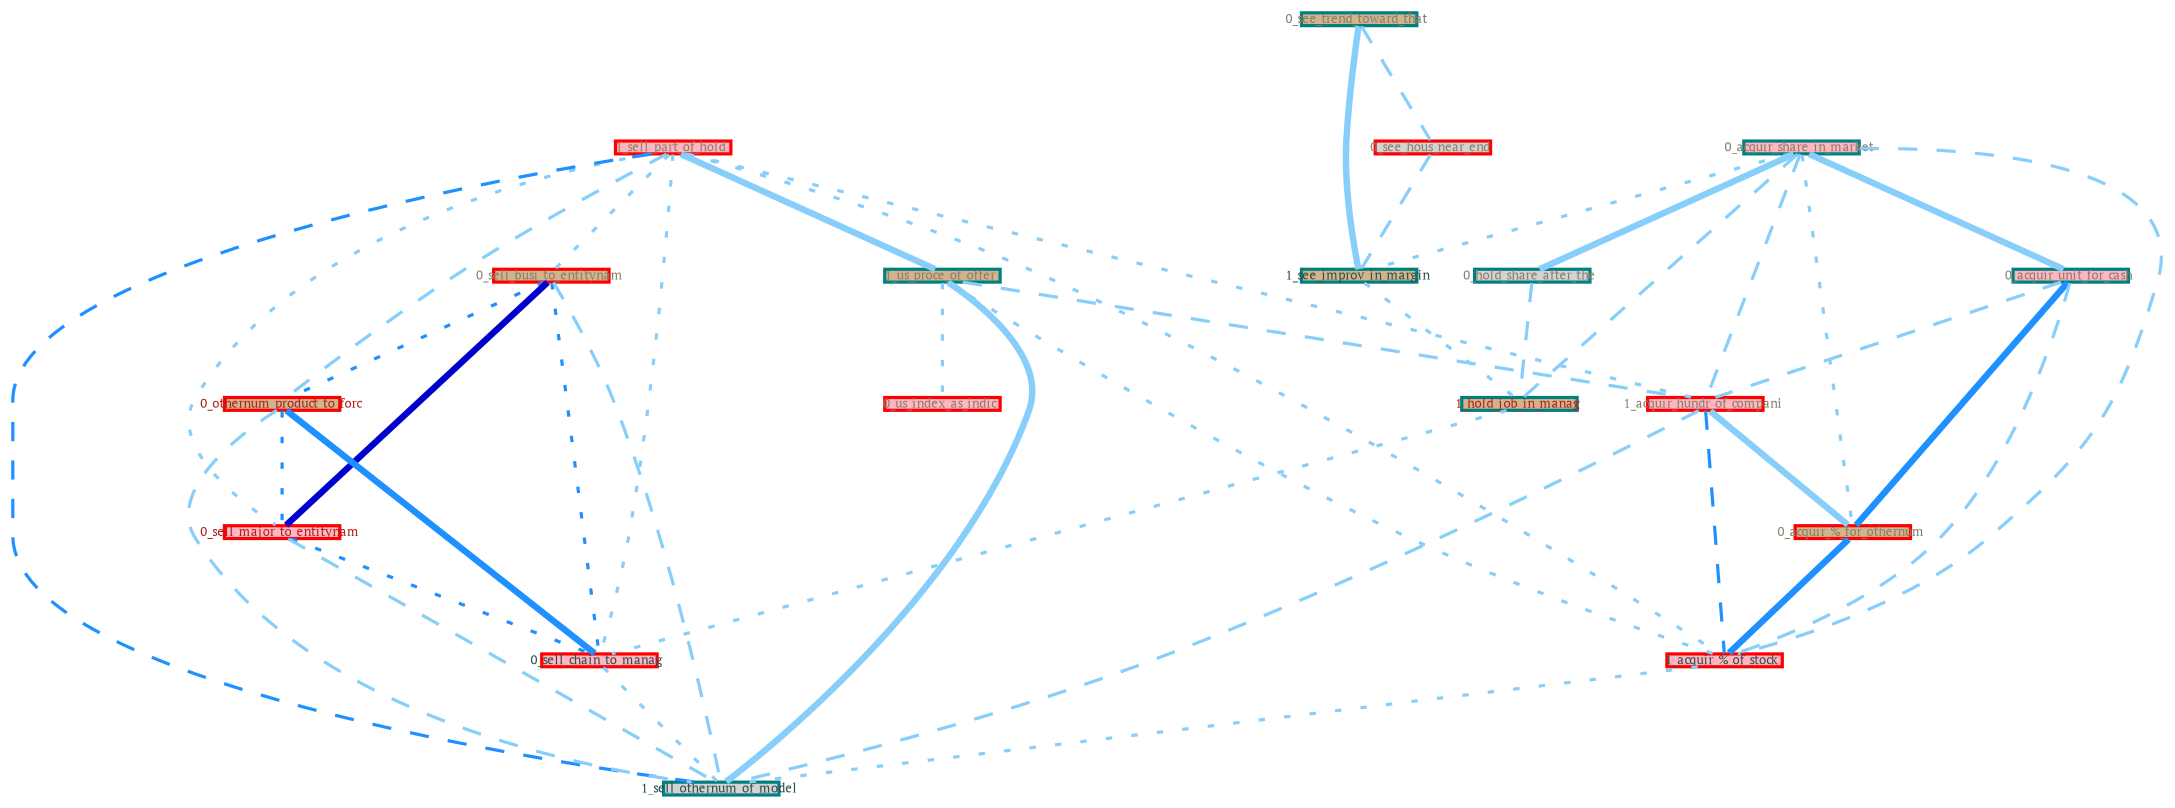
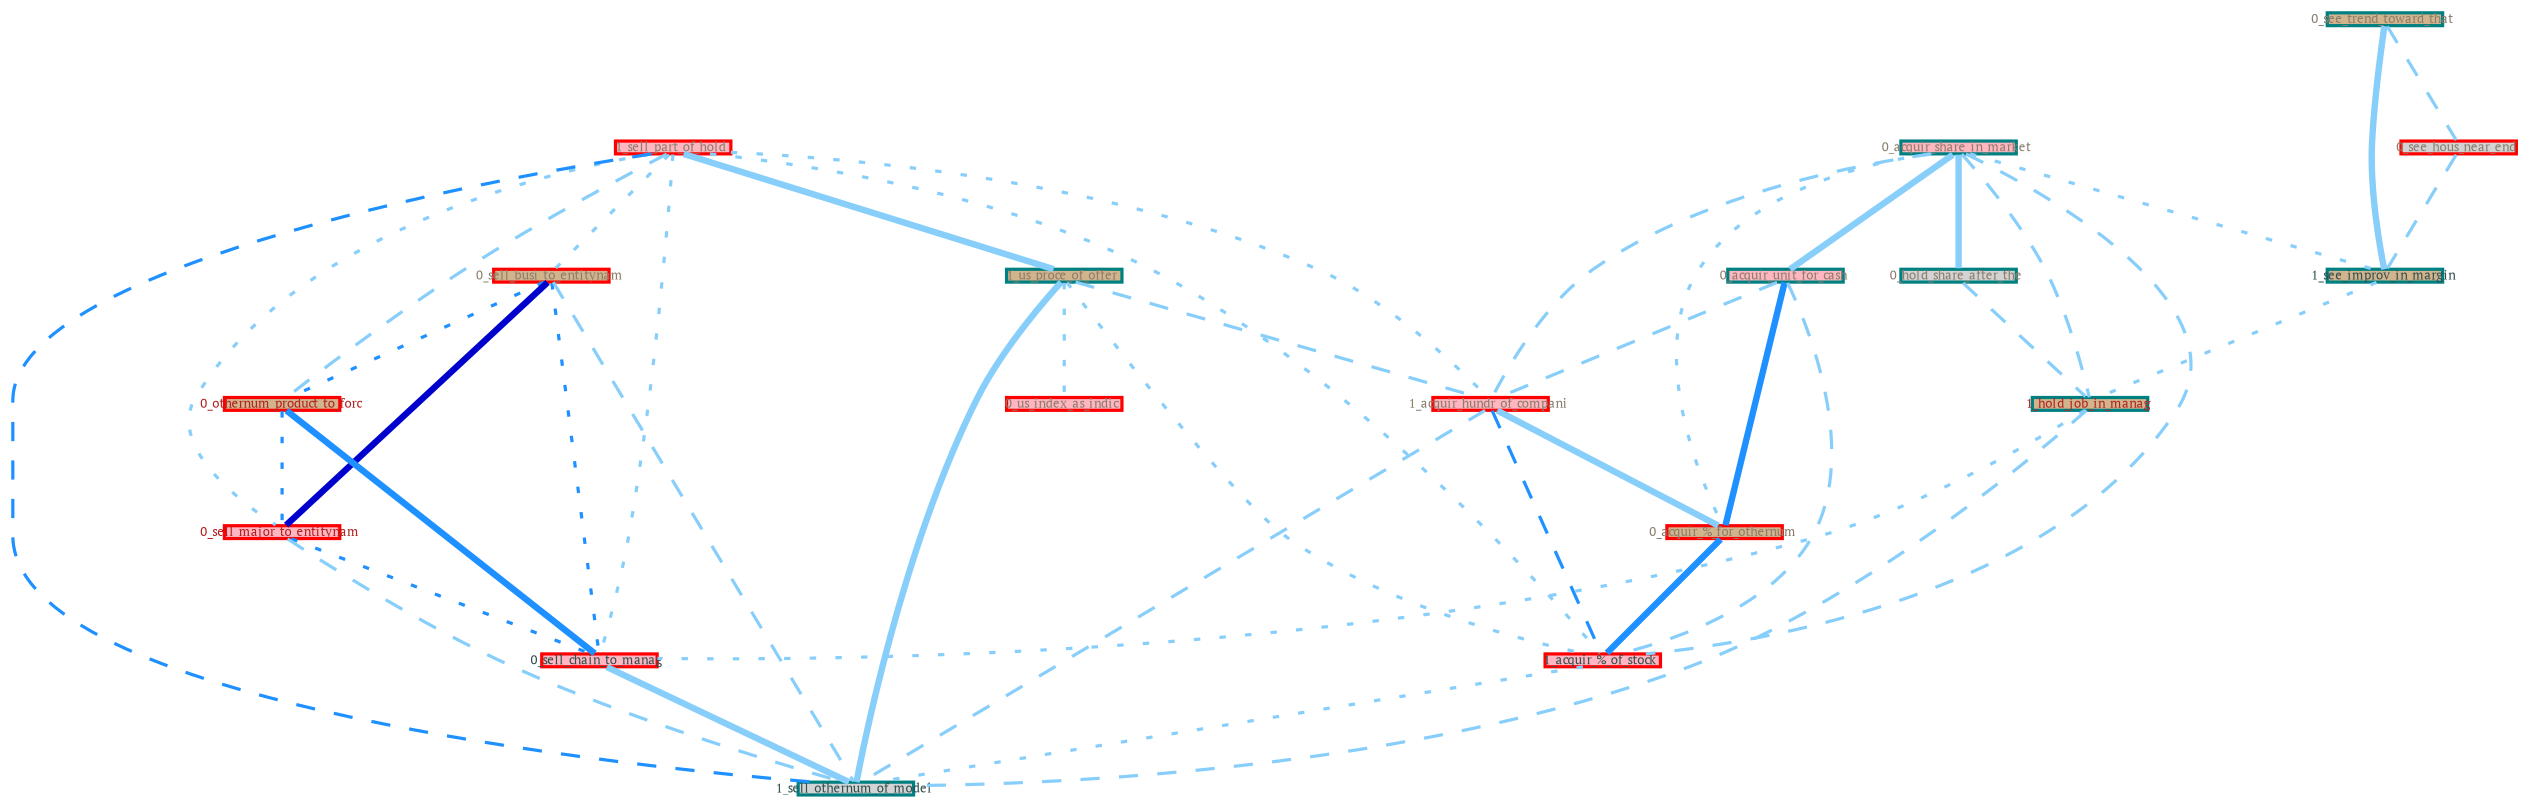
  graph {
    fontname="PT Serif"
    node [color=red fillcolor=lightpink fixedsize=true fontcolor="#8b7d6b" fontname="PT Serif" fontsize=4 shape=polygon style=filled]
    edge [color="#87cefa" fontname="PT Serif" style=dashed w=1]
    "0_see_trend_toward_that " [color=teal fillcolor=tan height=.06 width=.5]
    "0_acquir_share_in_market " [color=teal height=.06 width=.5]
    "1_sell_part_of_hold " [height=.06 width=.5]
    "0_hold_share_after_the " [color=teal fillcolor=lightgrey height=.06 width=.5]
    "0_acquir_unit_for_cash " [color=teal height=.06 width=.5]
    "1_us_proce_of_offer " [color=teal fillcolor=tan height=.06 width=.5]
    "1_acquir_hundr_of_compani " [height=.06 width=.5]
    "0_acquir_%_for_othernum " [fillcolor=tan height=.06 width=.5]
    "0_sell_busi_to_entitynam " [fillcolor=tan height=.06 width=.5]
    "0_us_index_as_indic " [height=.06 width=.5]
    "0_see_hous_near_end " [fillcolor=lightgrey height=.06 width=.5]
    "1_see_improv_in_margin " [color=teal fillcolor=tan fontcolor="#2f4f4f" height=.06 width=.5]
    "1_hold_job_in_manag " [color=teal fillcolor=tan fontcolor="#b22222" height=.06 width=.5]
    n14 [fillcolor=tan fontcolor="#b22222" height=.06 label="0_othernum_product_to_forc" width=.5]
    "0_sell_major_to_entitynam " [fontcolor="#b22222" height=.06 width=.5]
    "1_acquir_%_of_stock " [fontcolor="#2f4f4f" height=.06 width=.5]
    "0_sell_chain_to_manag " [fontcolor="#2f4f4f" height=.06 width=.5]
    "1_sell_othernum_of_model " [color=teal fillcolor=lightgrey fontcolor="#2f4f4f" height=.06 width=.5]
    subgraph sub_1 {
      "0_see_trend_toward_that "
      "0_acquir_share_in_market "
      "1_sell_part_of_hold "
      "0_hold_share_after_the "
      "0_acquir_unit_for_cash "
      "1_us_proce_of_offer "
      "1_acquir_hundr_of_compani "
      "0_acquir_%_for_othernum "
      "0_sell_busi_to_entitynam "
      "0_us_index_as_indic "
      "0_see_hous_near_end "
    }
    subgraph sub_2 {
      "1_see_improv_in_margin "
      "1_hold_job_in_manag "
      n14
      "0_sell_major_to_entitynam "
    }
    "0_see_trend_toward_that " -- "0_see_hous_near_end "
    "0_see_trend_toward_that " -- "1_see_improv_in_margin " [style=bold]
    "0_acquir_share_in_market " -- "0_hold_share_after_the " [style=bold]
    "0_acquir_share_in_market " -- "0_acquir_unit_for_cash " [style=bold]
    "0_acquir_share_in_market " -- "1_acquir_hundr_of_compani "
    "0_acquir_share_in_market " -- "0_acquir_%_for_othernum " [style=dotted]
    "0_acquir_share_in_market " -- "1_see_improv_in_margin " [style=dotted]
    "0_acquir_share_in_market " -- "1_hold_job_in_manag "
    "0_acquir_share_in_market " -- "1_acquir_%_of_stock "
    "1_sell_part_of_hold " -- "1_us_proce_of_offer " [style=bold]
    "1_sell_part_of_hold " -- "1_acquir_hundr_of_compani " [style=dotted]
    "1_sell_part_of_hold " -- "0_sell_busi_to_entitynam " [style=dotted]
    "1_sell_part_of_hold " -- n14
    "1_sell_part_of_hold " -- "0_sell_major_to_entitynam " [style=dotted]
    "1_sell_part_of_hold " -- "1_acquir_%_of_stock " [style=dotted]
    "1_sell_part_of_hold " -- "0_sell_chain_to_manag " [style=dotted]
    "1_sell_part_of_hold " -- "1_sell_othernum_of_model " [color="#1e90ff" w=2]
    "0_hold_share_after_the " -- "1_hold_job_in_manag "
    "0_acquir_unit_for_cash " -- "1_acquir_hundr_of_compani "
    "0_acquir_unit_for_cash " -- "0_acquir_%_for_othernum " [color="#1e90ff" style=bold w=2]
    "0_acquir_unit_for_cash " -- "1_acquir_%_of_stock "
    "1_us_proce_of_offer " -- "1_acquir_hundr_of_compani "
    "1_us_proce_of_offer " -- "0_us_index_as_indic " [style=dotted]
    "1_us_proce_of_offer " -- "1_acquir_%_of_stock " [style=dotted]
    "1_us_proce_of_offer " -- "1_sell_othernum_of_model " [style=bold]
    "1_acquir_hundr_of_compani " -- "0_acquir_%_for_othernum " [style=bold]
    "1_acquir_hundr_of_compani " -- "1_acquir_%_of_stock " [color="#1e90ff" w=2]
    "1_acquir_hundr_of_compani " -- "1_sell_othernum_of_model "
    "0_acquir_%_for_othernum " -- "1_acquir_%_of_stock " [color="#1e90ff" style=bold w=2]
    "0_sell_busi_to_entitynam " -- n14 [color="#1e90ff" style=dotted w=2]
    "0_sell_busi_to_entitynam " -- "0_sell_major_to_entitynam " [color="#0000cd" style=bold w=3]
    "0_sell_busi_to_entitynam " -- "0_sell_chain_to_manag " [color="#1e90ff" style=dotted w=2]
    "0_sell_busi_to_entitynam " -- "1_sell_othernum_of_model "
    "0_see_hous_near_end " -- "1_see_improv_in_margin "
    "1_see_improv_in_margin " -- "1_hold_job_in_manag " [style=dotted]
    "1_hold_job_in_manag " -- "0_sell_chain_to_manag " [style=dotted]
    n14 -- "0_sell_major_to_entitynam " [color="#1e90ff" style=dotted w=2]
    n14 -- "0_sell_chain_to_manag " [color="#1e90ff" style=bold w=2]
-   n14 -- "1_sell_othernum_of_model "
+   "1_hold_job_in_manag " -- "1_sell_othernum_of_model "
    "0_sell_major_to_entitynam " -- "0_sell_chain_to_manag " [color="#1e90ff" style=dotted w=2]
    "0_sell_major_to_entitynam " -- "1_sell_othernum_of_model "
    "1_acquir_%_of_stock " -- "1_sell_othernum_of_model " [style=dotted]
-   "0_sell_chain_to_manag " -- "1_sell_othernum_of_model " [style=dotted]
+   "0_sell_chain_to_manag " -- "1_sell_othernum_of_model " [style=bold]
  }
